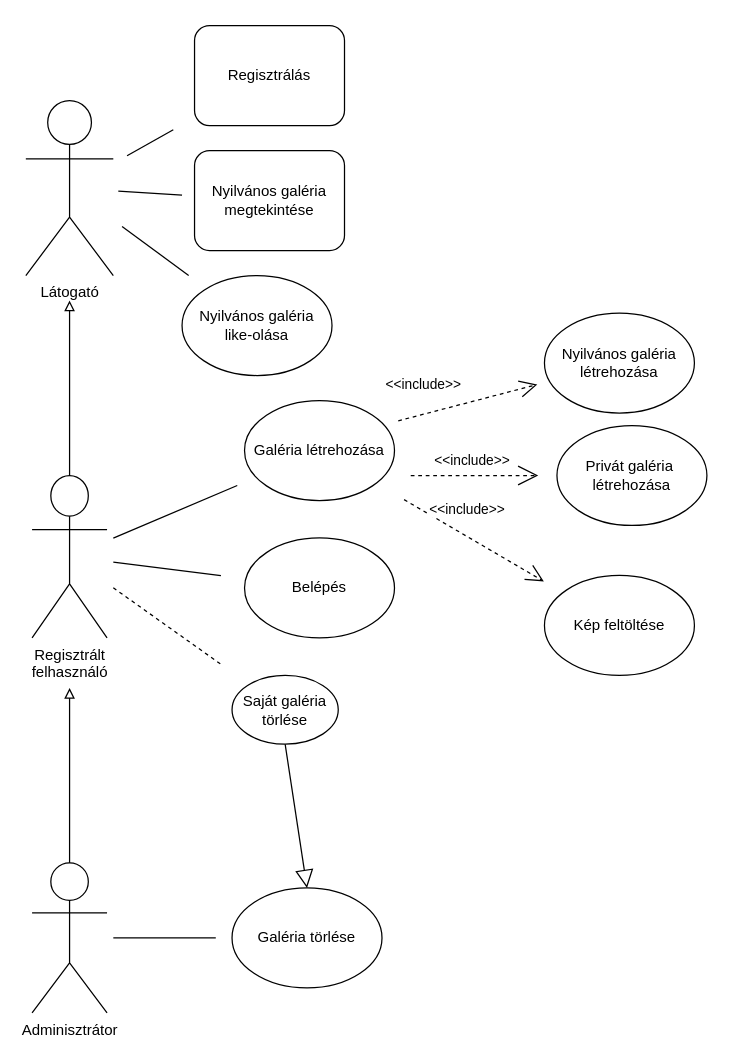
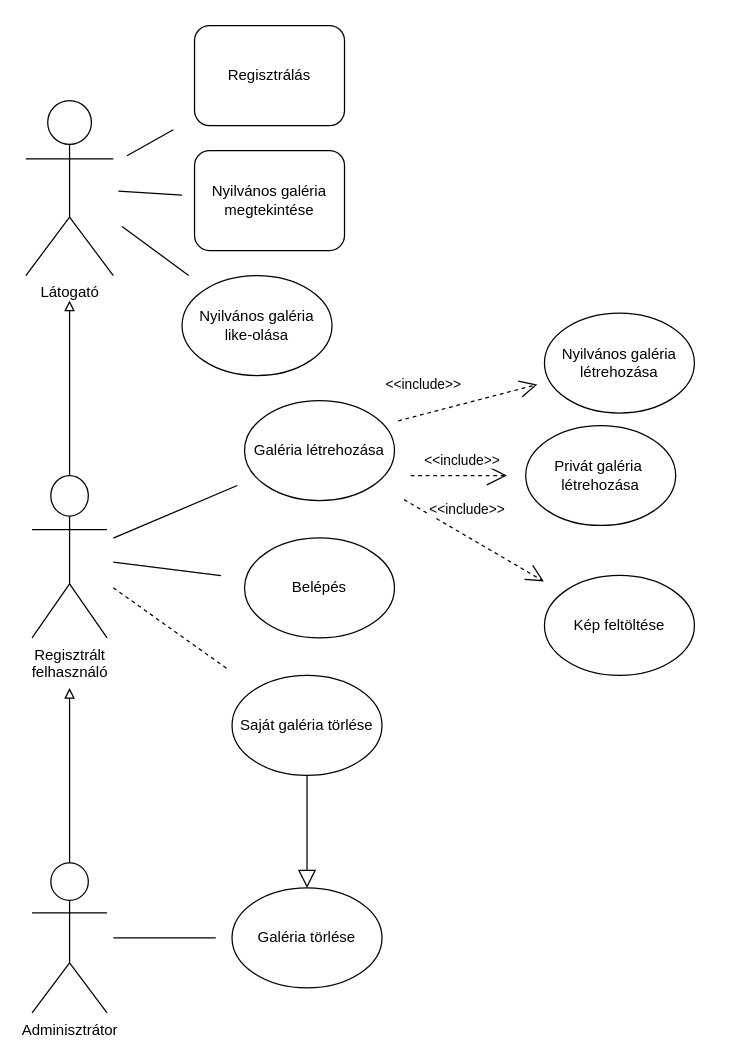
  <mxCell id="0" />
  <mxCell id="1" parent="0" />
  <mxCell id="2" style="edgeStyle=none;rounded=0;orthogonalLoop=1;jettySize=auto;html=1;endArrow=none;endFill=0;startSize=9;endSize=12;sourcePerimeterSpacing=11;targetPerimeterSpacing=17;" edge="1" parent="1" source="5" target="14"><mxGeometry relative="1" as="geometry" /></mxCell>
  <mxCell id="3" style="edgeStyle=none;rounded=0;orthogonalLoop=1;jettySize=auto;html=1;endArrow=none;endFill=0;startSize=9;endSize=9;sourcePerimeterSpacing=4;targetPerimeterSpacing=10;" edge="1" parent="1" source="5" target="15"><mxGeometry relative="1" as="geometry" /></mxCell>
  <mxCell id="4" style="edgeStyle=none;rounded=0;orthogonalLoop=1;jettySize=auto;html=1;endArrow=none;endFill=0;startSize=9;endSize=12;sourcePerimeterSpacing=7;targetPerimeterSpacing=17;" edge="1" parent="1" source="5" target="16"><mxGeometry relative="1" as="geometry" /></mxCell>
  <mxCell id="5" value="Látogató" style="shape=umlActor;verticalLabelPosition=bottom;verticalAlign=top;html=1;outlineConnect=0;" vertex="1" parent="1"><mxGeometry x="20" y="80" width="70" height="140" as="geometry" /></mxCell>
  <mxCell id="6" style="edgeStyle=orthogonalEdgeStyle;rounded=0;orthogonalLoop=1;jettySize=auto;html=1;exitX=0.5;exitY=0;exitDx=0;exitDy=0;exitPerimeter=0;endArrow=block;endFill=0;targetPerimeterSpacing=20;" edge="1" parent="1" source="10" target="5"><mxGeometry relative="1" as="geometry" /></mxCell>
  <mxCell id="7" style="edgeStyle=none;rounded=0;orthogonalLoop=1;jettySize=auto;html=1;endArrow=none;endFill=0;startSize=10;endSize=12;sourcePerimeterSpacing=5;targetPerimeterSpacing=25;dashed=1;" edge="1" parent="1" source="10" target="25"><mxGeometry relative="1" as="geometry" /></mxCell>
  <mxCell id="8" style="edgeStyle=none;rounded=0;orthogonalLoop=1;jettySize=auto;html=1;endArrow=none;endFill=0;startSize=10;endSize=12;sourcePerimeterSpacing=5;targetPerimeterSpacing=20;" edge="1" parent="1" source="10" target="23"><mxGeometry relative="1" as="geometry" /></mxCell>
  <mxCell id="9" style="edgeStyle=none;rounded=0;orthogonalLoop=1;jettySize=auto;html=1;endArrow=none;endFill=0;startSize=10;endSize=12;sourcePerimeterSpacing=5;targetPerimeterSpacing=16;" edge="1" parent="1" source="10" target="21"><mxGeometry relative="1" as="geometry" /></mxCell>
  <mxCell id="10" value="Regisztrált &lt;br&gt;felhasználó" style="shape=umlActor;verticalLabelPosition=bottom;verticalAlign=top;html=1;outlineConnect=0;" vertex="1" parent="1"><mxGeometry x="25" y="380" width="60" height="130" as="geometry" /></mxCell>
  <mxCell id="11" style="edgeStyle=orthogonalEdgeStyle;rounded=0;orthogonalLoop=1;jettySize=auto;html=1;exitX=0.5;exitY=0;exitDx=0;exitDy=0;exitPerimeter=0;endArrow=block;endFill=0;targetPerimeterSpacing=40;" edge="1" parent="1" source="13" target="10"><mxGeometry relative="1" as="geometry" /></mxCell>
  <mxCell id="12" style="edgeStyle=none;rounded=0;orthogonalLoop=1;jettySize=auto;html=1;endArrow=none;endFill=0;startSize=10;endSize=12;sourcePerimeterSpacing=5;targetPerimeterSpacing=13;" edge="1" parent="1" source="13" target="26"><mxGeometry relative="1" as="geometry" /></mxCell>
  <mxCell id="13" value="Adminisztrátor" style="shape=umlActor;verticalLabelPosition=bottom;verticalAlign=top;html=1;outlineConnect=0;" vertex="1" parent="1"><mxGeometry x="25" y="690" width="60" height="120" as="geometry" /></mxCell>
  <mxCell id="14" value="Regisztrálás" style="whiteSpace=wrap;html=1;rounded=1;" vertex="1" parent="1"><mxGeometry x="155" y="20" width="120" height="80" as="geometry" /></mxCell>
  <mxCell id="15" value="Nyilvános galéria megtekintése" style="whiteSpace=wrap;html=1;rounded=1;" vertex="1" parent="1"><mxGeometry x="155" y="120" width="120" height="80" as="geometry" /></mxCell>
  <mxCell id="16" value="Nyilvános galéria&lt;br&gt;like-olása" style="ellipse;whiteSpace=wrap;html=1;" vertex="1" parent="1"><mxGeometry x="145" y="220" width="120" height="80" as="geometry" /></mxCell>
  <mxCell id="17" value="Nyilvános galéria&lt;br&gt;létrehozása" style="ellipse;whiteSpace=wrap;html=1;" vertex="1" parent="1"><mxGeometry x="435" y="250" width="120" height="80" as="geometry" /></mxCell>
- <mxCell id="18" value="Privát galéria&amp;nbsp;&lt;br&gt;létrehozása" style="ellipse;whiteSpace=wrap;html=1;" vertex="1" parent="1"><mxGeometry x="445" y="340" width="120" height="80" as="geometry" /></mxCell>
+ <mxCell id="18" value="Privát galéria&amp;nbsp;&lt;br&gt;létrehozása" style="ellipse;whiteSpace=wrap;html=1;" vertex="1" parent="1"><mxGeometry x="420" y="340" width="120" height="80" as="geometry" /></mxCell>
  <mxCell id="19" style="edgeStyle=none;rounded=0;orthogonalLoop=1;jettySize=auto;html=1;endArrow=open;endFill=0;startSize=10;endSize=12;sourcePerimeterSpacing=5;targetPerimeterSpacing=10;dashed=1;" edge="1" parent="1" target="17"><mxGeometry relative="1" as="geometry"><mxPoint x="318.001" y="336.244" as="sourcePoint" /><mxPoint x="365" y="310" as="targetPoint" /></mxGeometry></mxCell>
  <mxCell id="20" value="&amp;lt;&amp;lt;include&amp;gt;&amp;gt;" style="edgeLabel;html=1;align=center;verticalAlign=middle;resizable=0;points=[];" vertex="1" connectable="0" parent="19"><mxGeometry x="-0.378" y="-1" relative="1" as="geometry"><mxPoint x="-16" y="-22" as="offset" /></mxGeometry></mxCell>
  <mxCell id="21" value="Galéria létrehozása" style="ellipse;whiteSpace=wrap;html=1;" vertex="1" parent="1"><mxGeometry x="195" y="320" width="120" height="80" as="geometry" /></mxCell>
  <mxCell id="22" value="Kép feltöltése" style="ellipse;whiteSpace=wrap;html=1;" vertex="1" parent="1"><mxGeometry x="435" y="460" width="120" height="80" as="geometry" /></mxCell>
  <mxCell id="23" value="Belépés" style="ellipse;whiteSpace=wrap;html=1;" vertex="1" parent="1"><mxGeometry x="195" y="430" width="120" height="80" as="geometry" /></mxCell>
  <mxCell id="24" style="edgeStyle=none;rounded=0;orthogonalLoop=1;jettySize=auto;html=1;exitX=0.5;exitY=1;exitDx=0;exitDy=0;entryX=0.5;entryY=0;entryDx=0;entryDy=0;endArrow=block;endFill=0;startSize=10;endSize=12;sourcePerimeterSpacing=5;targetPerimeterSpacing=32;" edge="1" parent="1" source="25" target="26"><mxGeometry relative="1" as="geometry" /></mxCell>
- <mxCell id="25" value="Saját galéria törlése" style="ellipse;whiteSpace=wrap;html=1;" vertex="1" parent="1"><mxGeometry x="185" y="540" width="85" height="55" as="geometry" /></mxCell>
+ <mxCell id="25" value="Saját galéria törlése" style="ellipse;whiteSpace=wrap;html=1;" vertex="1" parent="1"><mxGeometry x="185" y="540" width="120" height="80" as="geometry" /></mxCell>
  <mxCell id="26" value="Galéria törlése" style="ellipse;whiteSpace=wrap;html=1;" vertex="1" parent="1"><mxGeometry x="185" y="710" width="120" height="80" as="geometry" /></mxCell>
  <mxCell id="27" style="edgeStyle=none;rounded=0;orthogonalLoop=1;jettySize=auto;html=1;endArrow=open;endFill=0;startSize=9;endSize=14;sourcePerimeterSpacing=8;targetPerimeterSpacing=15;dashed=1;" edge="1" parent="1" target="18"><mxGeometry relative="1" as="geometry"><mxPoint x="328" y="380" as="sourcePoint" /><mxPoint x="455" y="380" as="targetPoint" /></mxGeometry></mxCell>
  <mxCell id="28" value="&amp;lt;&amp;lt;include&amp;gt;&amp;gt;" style="edgeLabel;html=1;align=center;verticalAlign=middle;resizable=0;points=[];" vertex="1" connectable="0" parent="27"><mxGeometry x="-0.378" y="-1" relative="1" as="geometry"><mxPoint x="16" y="-14" as="offset" /></mxGeometry></mxCell>
  <mxCell id="29" style="edgeStyle=none;rounded=0;orthogonalLoop=1;jettySize=auto;html=1;endArrow=open;endFill=0;startSize=10;endSize=12;sourcePerimeterSpacing=25;targetPerimeterSpacing=17;dashed=1;" edge="1" parent="1" source="21" target="22"><mxGeometry relative="1" as="geometry"><mxPoint x="325" y="400" as="sourcePoint" /><mxPoint x="395" y="430.24" as="targetPoint" /></mxGeometry></mxCell>
  <mxCell id="30" value="&amp;lt;&amp;lt;include&amp;gt;&amp;gt;" style="edgeLabel;html=1;align=center;verticalAlign=middle;resizable=0;points=[];" vertex="1" connectable="0" parent="29"><mxGeometry x="-0.378" y="-1" relative="1" as="geometry"><mxPoint x="16" y="-14" as="offset" /></mxGeometry></mxCell>
